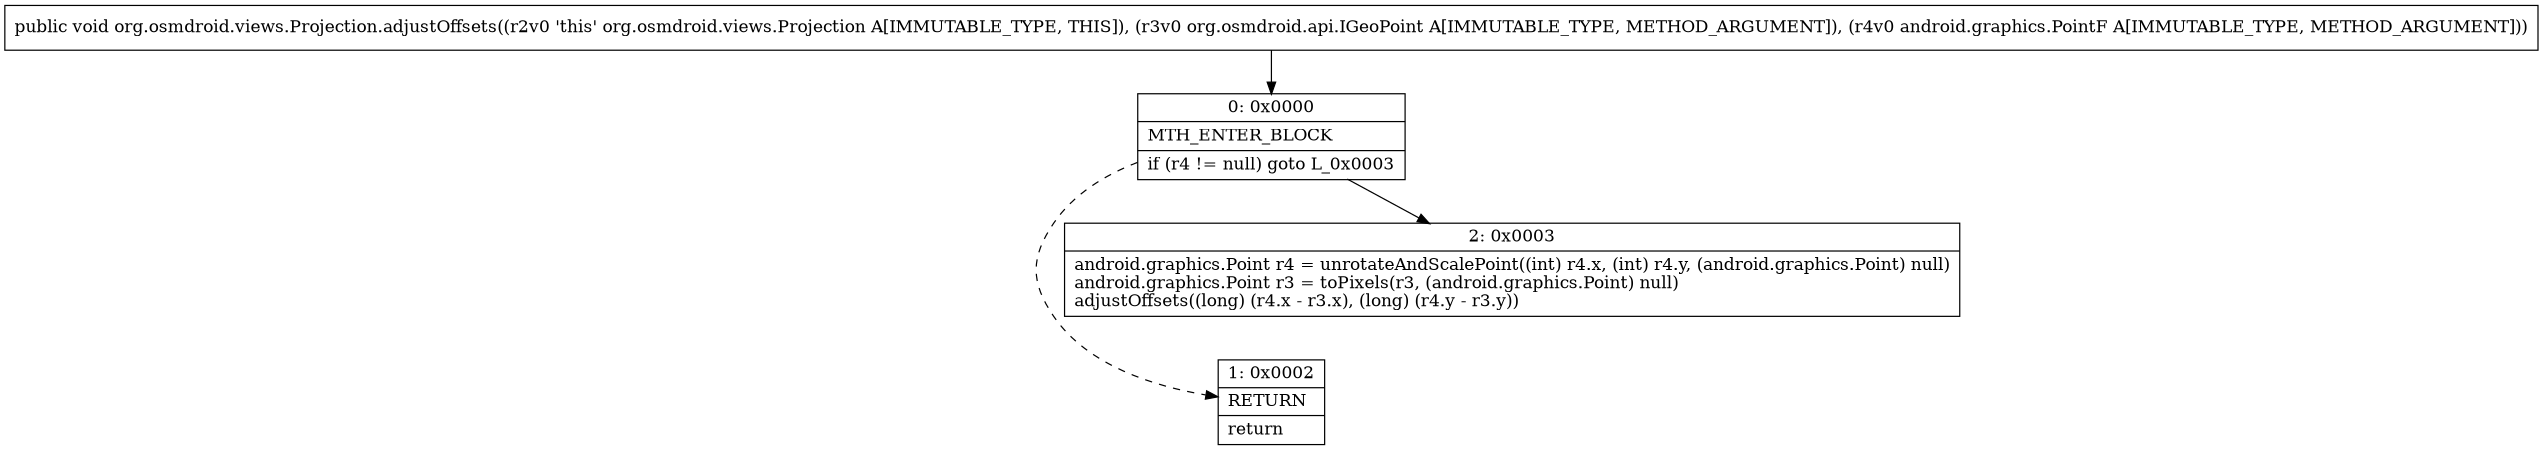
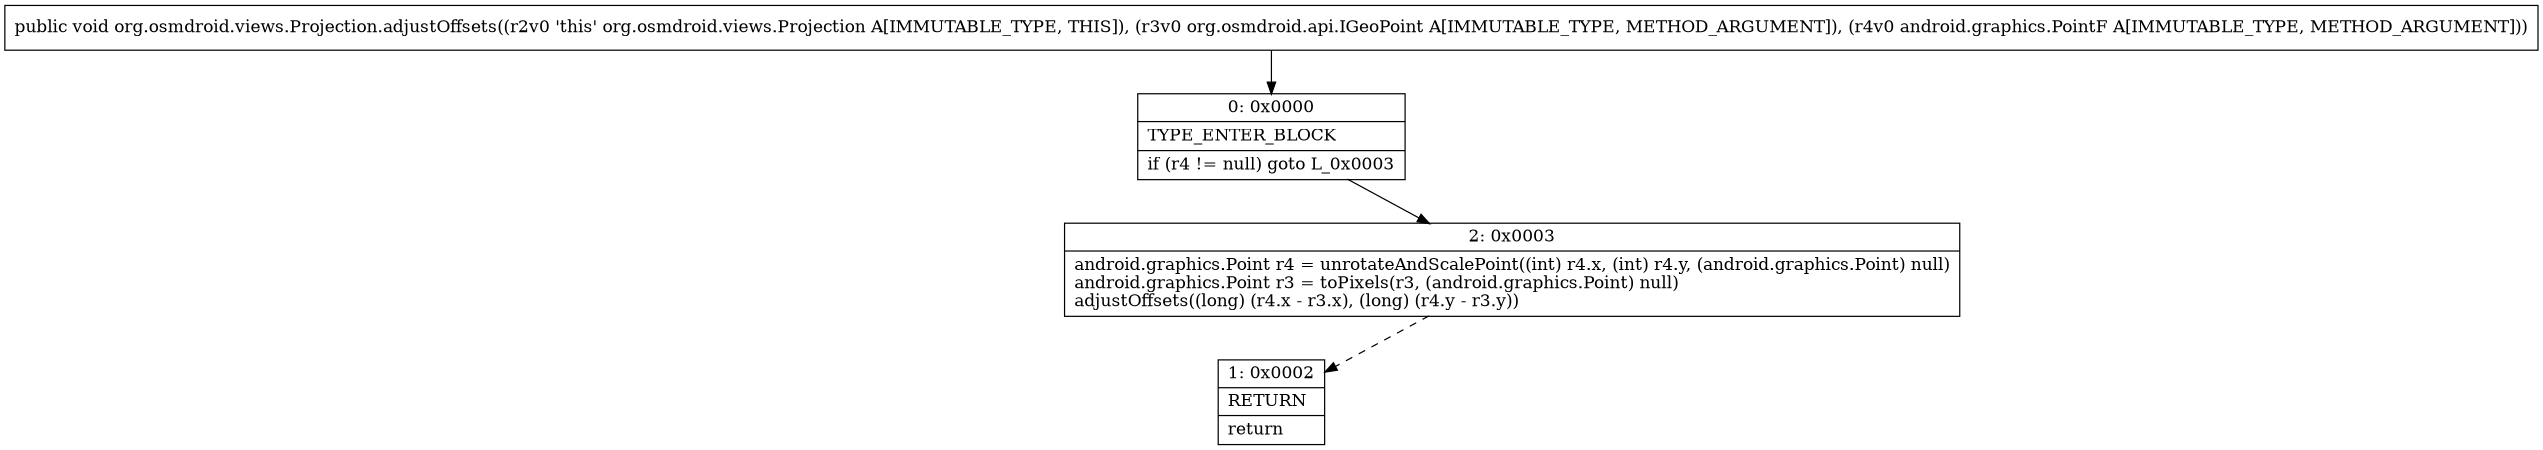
  digraph {
    node [shape=record]
-   n1 [label="{0\:\ 0x0000|MTH_ENTER_BLOCK\l|if (r4 != null) goto L_0x0003\l}"]
+   n1 [label="{0\:\ 0x0000|TYPE_ENTER_BLOCK\l|if (r4 != null) goto L_0x0003\l}"]
    n2 [label="{1\:\ 0x0002|RETURN\l|return\l}"]
    n3 [label="{2\:\ 0x0003|android.graphics.Point r4 = unrotateAndScalePoint((int) r4.x, (int) r4.y, (android.graphics.Point) null)\landroid.graphics.Point r3 = toPixels(r3, (android.graphics.Point) null)\ladjustOffsets((long) (r4.x \- r3.x), (long) (r4.y \- r3.y))\l}"]
    n4 [label="{public void org.osmdroid.views.Projection.adjustOffsets((r2v0 'this' org.osmdroid.views.Projection A[IMMUTABLE_TYPE, THIS]), (r3v0 org.osmdroid.api.IGeoPoint A[IMMUTABLE_TYPE, METHOD_ARGUMENT]), (r4v0 android.graphics.PointF A[IMMUTABLE_TYPE, METHOD_ARGUMENT])) }"]
-   n1 -> n2 [style=dashed]
+   n3 -> n2 [style=dashed]
    n1 -> n3
    n4 -> n1
  }
